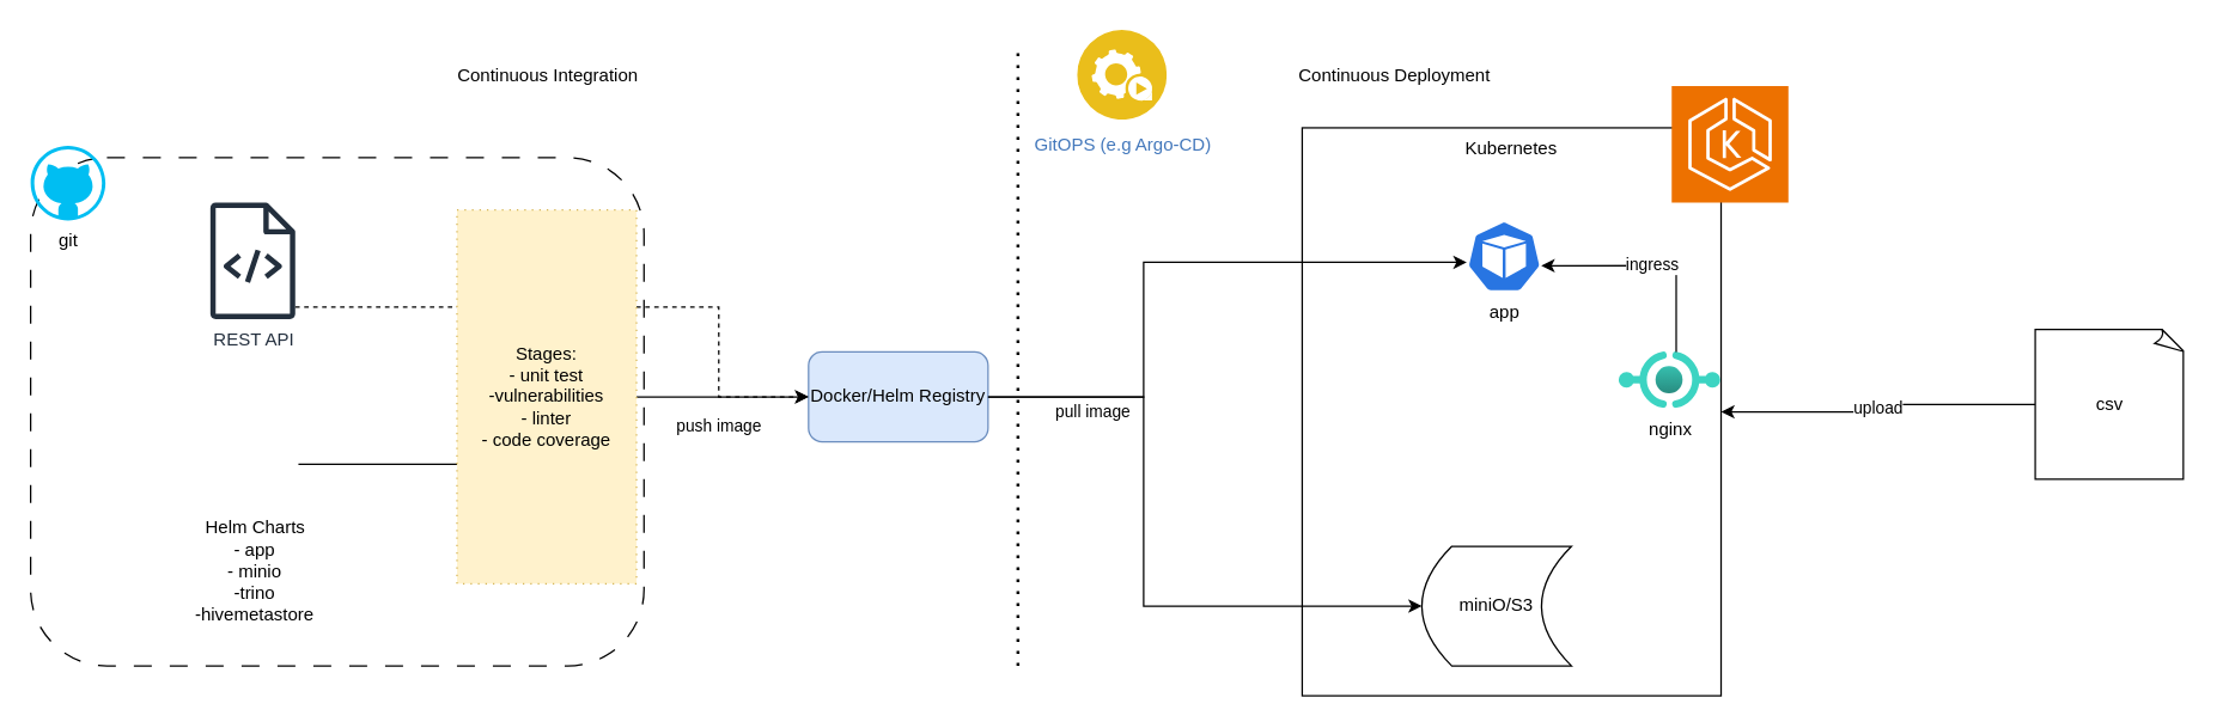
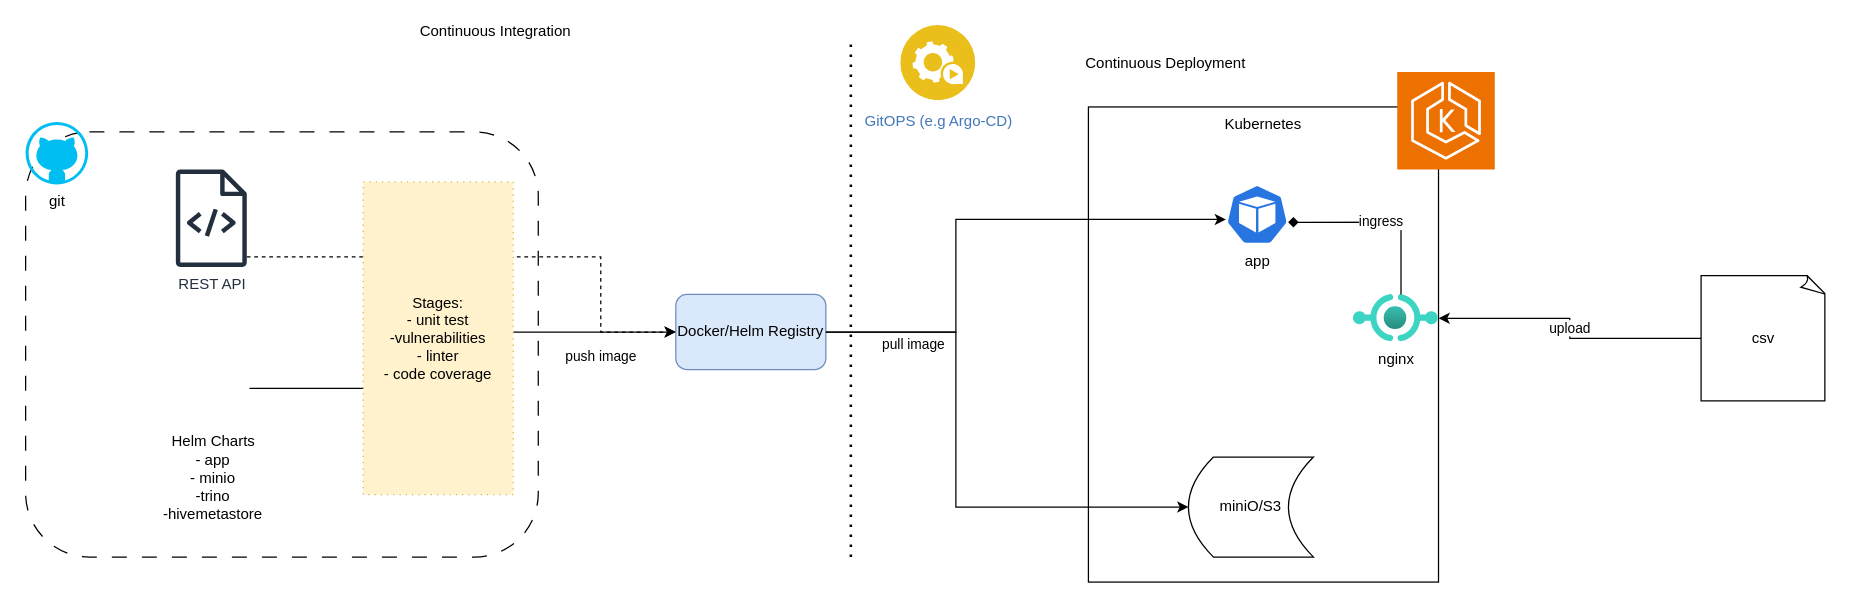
  <mxCell id="0" />
  <mxCell id="1" parent="0" />
  <mxCell id="2" value="" style="rounded=1;whiteSpace=wrap;html=1;dashed=1;dashPattern=12 12;" vertex="1" parent="1"><mxGeometry x="20" y="105" width="410" height="340" as="geometry" /></mxCell>
  <mxCell id="3" value="Docker/Helm Registry" style="rounded=1;whiteSpace=wrap;html=1;fillColor=#dae8fc;strokeColor=#6c8ebf;" parent="1" vertex="1"><mxGeometry x="540" y="235" width="120" height="60" as="geometry" /></mxCell>
  <mxCell id="4" value="Kubernetes" style="rounded=0;whiteSpace=wrap;html=1;horizontal=1;verticalAlign=top;" parent="1" vertex="1"><mxGeometry x="870" y="85" width="280" height="380" as="geometry" /></mxCell>
  <mxCell id="5" value="push image" style="edgeStyle=orthogonalEdgeStyle;rounded=0;orthogonalLoop=1;jettySize=auto;html=1;entryX=0;entryY=0.5;entryDx=0;entryDy=0;dashed=1;" parent="1" source="15" target="3" edge="1"><mxGeometry x="0.703" y="-20" relative="1" as="geometry"><Array as="points"><mxPoint x="450" y="205" /><mxPoint x="480" y="205" /><mxPoint x="480" y="125" /></Array><mxPoint as="offset" /></mxGeometry></mxCell>
  <mxCell id="6" value="app" style="sketch=0;html=1;dashed=0;whitespace=wrap;fillColor=#2875E2;strokeColor=#ffffff;points=[[0.005,0.63,0],[0.1,0.2,0],[0.9,0.2,0],[0.5,0,0],[0.995,0.63,0],[0.72,0.99,0],[0.5,1,0],[0.28,0.99,0]];verticalLabelPosition=bottom;align=center;verticalAlign=top;shape=mxgraph.kubernetes.icon;prIcon=pod" parent="1" vertex="1"><mxGeometry x="980" y="147" width="50" height="48" as="geometry" /></mxCell>
  <mxCell id="7" value="pull image" style="edgeStyle=orthogonalEdgeStyle;rounded=0;orthogonalLoop=1;jettySize=auto;html=1;" parent="1" source="3" target="6" edge="1"><mxGeometry x="-0.658" y="-10" relative="1" as="geometry"><mxPoint as="offset" /><mxPoint x="980" y="175" as="targetPoint" /><Array as="points"><mxPoint x="764" y="175" /></Array></mxGeometry></mxCell>
  <mxCell id="8" value="miniO/S3" style="shape=dataStorage;whiteSpace=wrap;html=1;fixedSize=1;" parent="1" vertex="1"><mxGeometry x="950" y="365" width="100" height="80" as="geometry" /></mxCell>
- <mxCell id="9" value="Continuous Integration" style="text;html=1;strokeColor=none;fillColor=none;align=center;verticalAlign=middle;whiteSpace=wrap;rounded=0;" parent="1" vertex="1"><mxGeometry x="216" y="35" width="300" height="30" as="geometry" /></mxCell>
+ <mxCell id="9" value="Continuous Integration" style="text;html=1;strokeColor=none;fillColor=none;align=center;verticalAlign=middle;whiteSpace=wrap;rounded=0;" parent="1" vertex="1"><mxGeometry x="246" y="10" width="300" height="30" as="geometry" /></mxCell>
  <mxCell id="10" value="Continuous Deployment" style="text;html=1;strokeColor=none;fillColor=none;align=center;verticalAlign=middle;whiteSpace=wrap;rounded=0;" parent="1" vertex="1"><mxGeometry x="782" y="35" width="300" height="30" as="geometry" /></mxCell>
  <mxCell id="11" value="git" style="verticalLabelPosition=bottom;html=1;verticalAlign=top;align=center;strokeColor=none;fillColor=#00BEF2;shape=mxgraph.azure.github_code;pointerEvents=1;" vertex="1" parent="1"><mxGeometry x="20" y="97" width="50" height="50" as="geometry" /></mxCell>
  <mxCell id="12" value="" style="group" vertex="1" connectable="0" parent="1"><mxGeometry x="80" y="135" width="120" height="146" as="geometry" /></mxCell>
  <mxCell id="13" value="" style="group" parent="12" vertex="1" connectable="0"><mxGeometry y="68" width="120" height="78" as="geometry" /></mxCell>
  <mxCell id="14" value="" style="shape=image;html=1;verticalAlign=top;verticalLabelPosition=bottom;labelBackgroundColor=#ffffff;imageAspect=0;aspect=fixed;image=https://cdn4.iconfinder.com/data/icons/scripting-and-programming-languages/512/660277-Python_logo-128.png" parent="13" vertex="1"><mxGeometry x="60" y="9" width="60" height="60" as="geometry" /></mxCell>
  <mxCell id="15" value="REST API" style="sketch=0;outlineConnect=0;fontColor=#232F3E;gradientColor=none;fillColor=#232F3D;strokeColor=none;dashed=0;verticalLabelPosition=bottom;verticalAlign=top;align=center;html=1;fontSize=12;fontStyle=0;aspect=fixed;pointerEvents=1;shape=mxgraph.aws4.source_code;" parent="12" vertex="1"><mxGeometry x="60" width="57" height="78" as="geometry" /></mxCell>
  <mxCell id="16" value="" style="shape=image;html=1;verticalAlign=top;verticalLabelPosition=bottom;labelBackgroundColor=#ffffff;imageAspect=0;aspect=fixed;image=https://cdn1.iconfinder.com/data/icons/unicons-line-vol-3/24/docker-128.png" vertex="1" parent="1"><mxGeometry x="560" y="205" width="48" height="48" as="geometry" /></mxCell>
  <mxCell id="17" style="edgeStyle=orthogonalEdgeStyle;rounded=0;orthogonalLoop=1;jettySize=auto;html=1;entryX=0;entryY=0.5;entryDx=0;entryDy=0;" edge="1" parent="1" source="20" target="3"><mxGeometry relative="1" as="geometry" /></mxCell>
  <mxCell id="18" style="edgeStyle=orthogonalEdgeStyle;rounded=0;orthogonalLoop=1;jettySize=auto;html=1;entryX=0;entryY=0.5;entryDx=0;entryDy=0;" edge="1" parent="1" source="3" target="8"><mxGeometry relative="1" as="geometry"><Array as="points"><mxPoint x="764" y="405" /></Array></mxGeometry></mxCell>
  <mxCell id="19" value="" style="group" vertex="1" connectable="0" parent="1"><mxGeometry x="124" y="281" width="92" height="138" as="geometry" /></mxCell>
  <mxCell id="20" value="Helm Charts" style="shape=image;html=1;verticalAlign=top;verticalLabelPosition=bottom;labelBackgroundColor=#ffffff;imageAspect=0;aspect=fixed;image=https://cdn3.iconfinder.com/data/icons/travelling-icon-set/800/helm-128.png" vertex="1" parent="19"><mxGeometry x="17" width="58" height="58" as="geometry" /></mxCell>
  <mxCell id="21" value="- app&lt;br&gt;- minio&lt;br&gt;-trino&lt;br&gt;-hivemetastore" style="text;html=1;strokeColor=none;fillColor=none;align=center;verticalAlign=middle;whiteSpace=wrap;rounded=0;" vertex="1" parent="19"><mxGeometry y="78" width="92" height="60" as="geometry" /></mxCell>
- <mxCell id="22" value="Stages:&lt;br&gt;- unit test&lt;br&gt;-vulnerabilities&lt;br&gt;- linter&lt;br&gt;- code coverage" style="rounded=0;whiteSpace=wrap;html=1;dashed=1;dashPattern=1 4;fillColor=#fff2cc;strokeColor=#d6b656;" vertex="1" parent="1"><mxGeometry x="305" y="140" width="120" height="250" as="geometry" /></mxCell>
+ <mxCell id="22" value="Stages:&lt;br&gt;- unit test&lt;br&gt;-vulnerabilities&lt;br&gt;- linter&lt;br&gt;- code coverage" style="rounded=0;whiteSpace=wrap;html=1;dashed=1;dashPattern=1 4;fillColor=#fff2cc;strokeColor=#d6b656;" vertex="1" parent="1"><mxGeometry y="145" width="120" height="250" as="geometry" x="290" /></mxCell>
  <mxCell id="23" value="" style="sketch=0;points=[[0,0,0],[0.25,0,0],[0.5,0,0],[0.75,0,0],[1,0,0],[0,1,0],[0.25,1,0],[0.5,1,0],[0.75,1,0],[1,1,0],[0,0.25,0],[0,0.5,0],[0,0.75,0],[1,0.25,0],[1,0.5,0],[1,0.75,0]];outlineConnect=0;fontColor=#232F3E;fillColor=#ED7100;strokeColor=#ffffff;dashed=0;verticalLabelPosition=bottom;verticalAlign=top;align=center;html=1;fontSize=12;fontStyle=0;aspect=fixed;shape=mxgraph.aws4.resourceIcon;resIcon=mxgraph.aws4.eks;" vertex="1" parent="1"><mxGeometry x="1117" y="57" width="78" height="78" as="geometry" /></mxCell>
  <mxCell id="24" value="nginx" style="image;aspect=fixed;html=1;points=[];align=center;fontSize=12;image=img/lib/azure2/other/API_Proxy.svg;" vertex="1" parent="1"><mxGeometry x="1082" y="235" width="68" height="38" as="geometry" /></mxCell>
- <mxCell id="25" value="ingress" style="edgeStyle=orthogonalEdgeStyle;rounded=0;orthogonalLoop=1;jettySize=auto;html=1;entryX=0.995;entryY=0.63;entryDx=0;entryDy=0;entryPerimeter=0;" edge="1" parent="1" source="24" target="6"><mxGeometry relative="1" as="geometry"><Array as="points"><mxPoint x="1120" y="177" /></Array></mxGeometry></mxCell>
- <mxCell id="26" value="upload" style="edgeStyle=orthogonalEdgeStyle;rounded=0;orthogonalLoop=1;jettySize=auto;html=1;" edge="1" parent="1" source="27" target="4"><mxGeometry relative="1" as="geometry" /></mxCell>
+ <mxCell id="25" value="ingress" style="edgeStyle=orthogonalEdgeStyle;rounded=0;orthogonalLoop=1;jettySize=auto;html=1;entryX=0.995;entryY=0.63;entryDx=0;entryDy=0;entryPerimeter=0;endArrow=diamond;" edge="1" parent="1" source="24" target="6"><mxGeometry relative="1" as="geometry"><Array as="points"><mxPoint x="1120" y="177" /></Array></mxGeometry></mxCell>
+ <mxCell id="26" value="upload" style="edgeStyle=orthogonalEdgeStyle;rounded=0;orthogonalLoop=1;jettySize=auto;html=1;" edge="1" parent="1" source="27" target="24"><mxGeometry relative="1" as="geometry" /></mxCell>
  <mxCell id="27" value="csv" style="whiteSpace=wrap;html=1;shape=mxgraph.basic.document" vertex="1" parent="1"><mxGeometry x="1360" y="220" width="100" height="100" as="geometry" /></mxCell>
  <mxCell id="28" value="GitOPS (e.g Argo-CD)" style="image;aspect=fixed;perimeter=ellipsePerimeter;html=1;align=center;shadow=0;dashed=0;fontColor=#4277BB;labelBackgroundColor=default;fontSize=12;spacingTop=3;image=img/lib/ibm/applications/automation_tools.svg;" vertex="1" parent="1"><mxGeometry x="720" y="20" width="60" height="60" as="geometry" /></mxCell>
  <mxCell id="29" value="" style="endArrow=none;dashed=1;html=1;dashPattern=1 3;strokeWidth=2;rounded=0;" edge="1" parent="1"><mxGeometry width="50" height="50" relative="1" as="geometry"><mxPoint x="680" y="35" as="sourcePoint" /><mxPoint x="680" y="445" as="targetPoint" /><Array as="points"><mxPoint x="680" y="105" /></Array></mxGeometry></mxCell>
